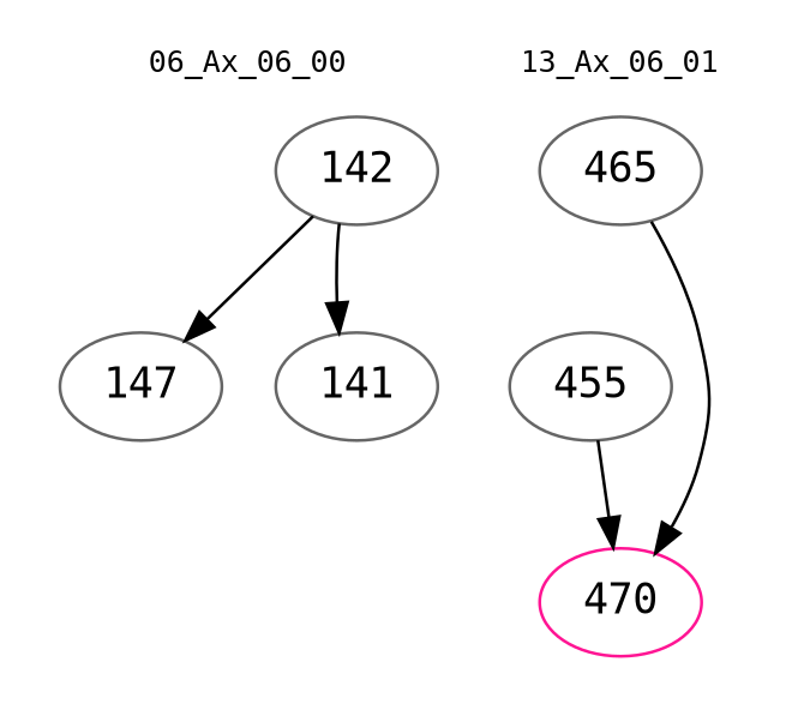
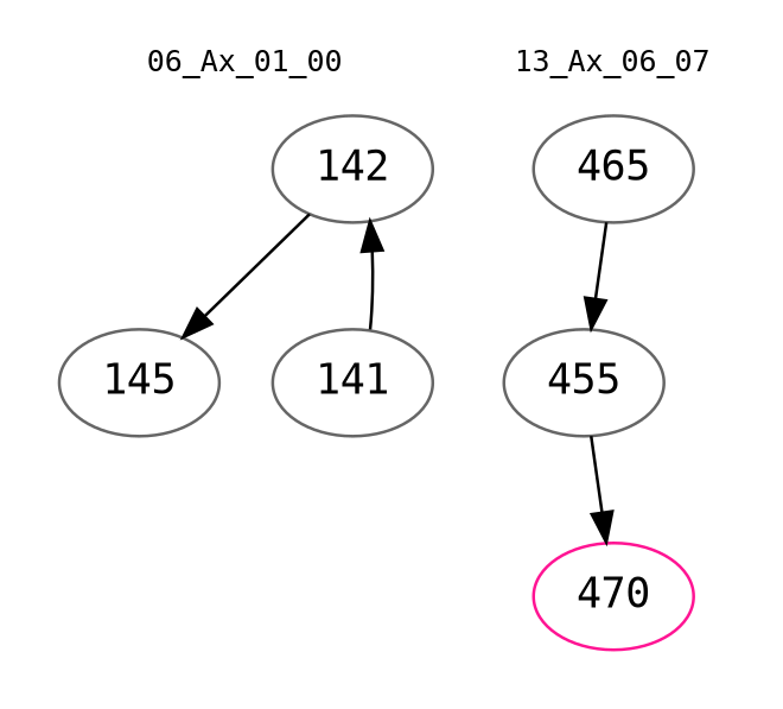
  digraph {
    fontname="DejaVu Sans Mono"
    node [color=gray40 fontname="DejaVu Sans Mono"]
    edge [color=black fontname="DejaVu Sans Mono"]
-   n1 [label=147]
+   n1 [label=145]
    n2 [label=142]
    n3 [label=141]
    n4 [label=465]
    n5 [label=455]
    n6 [color=deeppink label=470]
    subgraph cluster_1 {
      color=white
      fontsize=10
-     label="06_Ax_06_00"
+     label="06_Ax_01_00"
      n1
      n2
      n3
    }
    subgraph cluster_2 {
      color=white
      fontsize=10
-     label="13_Ax_06_01"
+     label="13_Ax_06_07"
      n4
      n5
      n6
    }
    n2 -> n1
-   n2 -> n3
-   n4 -> n6
+   n3 -> n2
+   n4 -> n5
    n5 -> n6
  }
